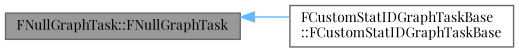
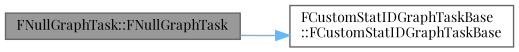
  digraph {
    rankdir=LR
    fontname="Playfair Display"
    node [fontname="Playfair Display" fontsize=10 shape=box style=filled]
    n1 [color=gray40 fillcolor=grey60 fontcolor=black height=0.2 label="FNullGraphTask::FNullGraphTask" width=0.4]
    n2 [color=grey40 fillcolor=white height=0.2 label="FCustomStatIDGraphTaskBase\l::FCustomStatIDGraphTaskBase" width=0.4]
-   n2 -> n1 [color=steelblue1 fontname="Playfair Display" fontsize=10 labelfontname=Helvetica labelfontsize=10 style=solid]
+   n1 -> n2 [color=steelblue1 fontname="Playfair Display" fontsize=10 labelfontname=Helvetica labelfontsize=10 style=solid]
  }
